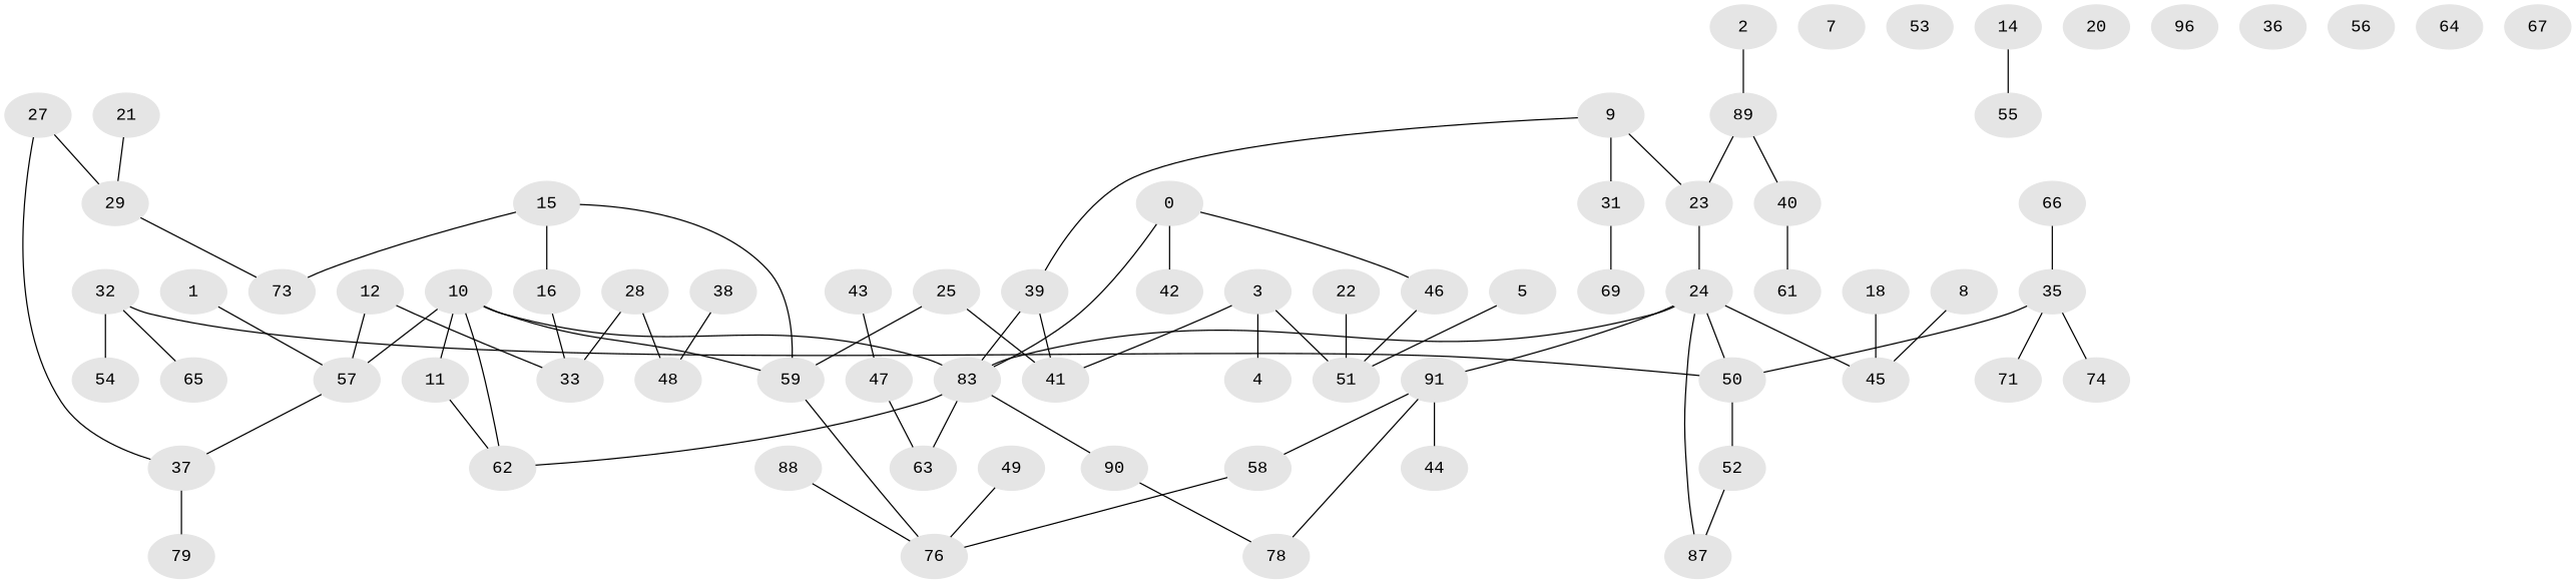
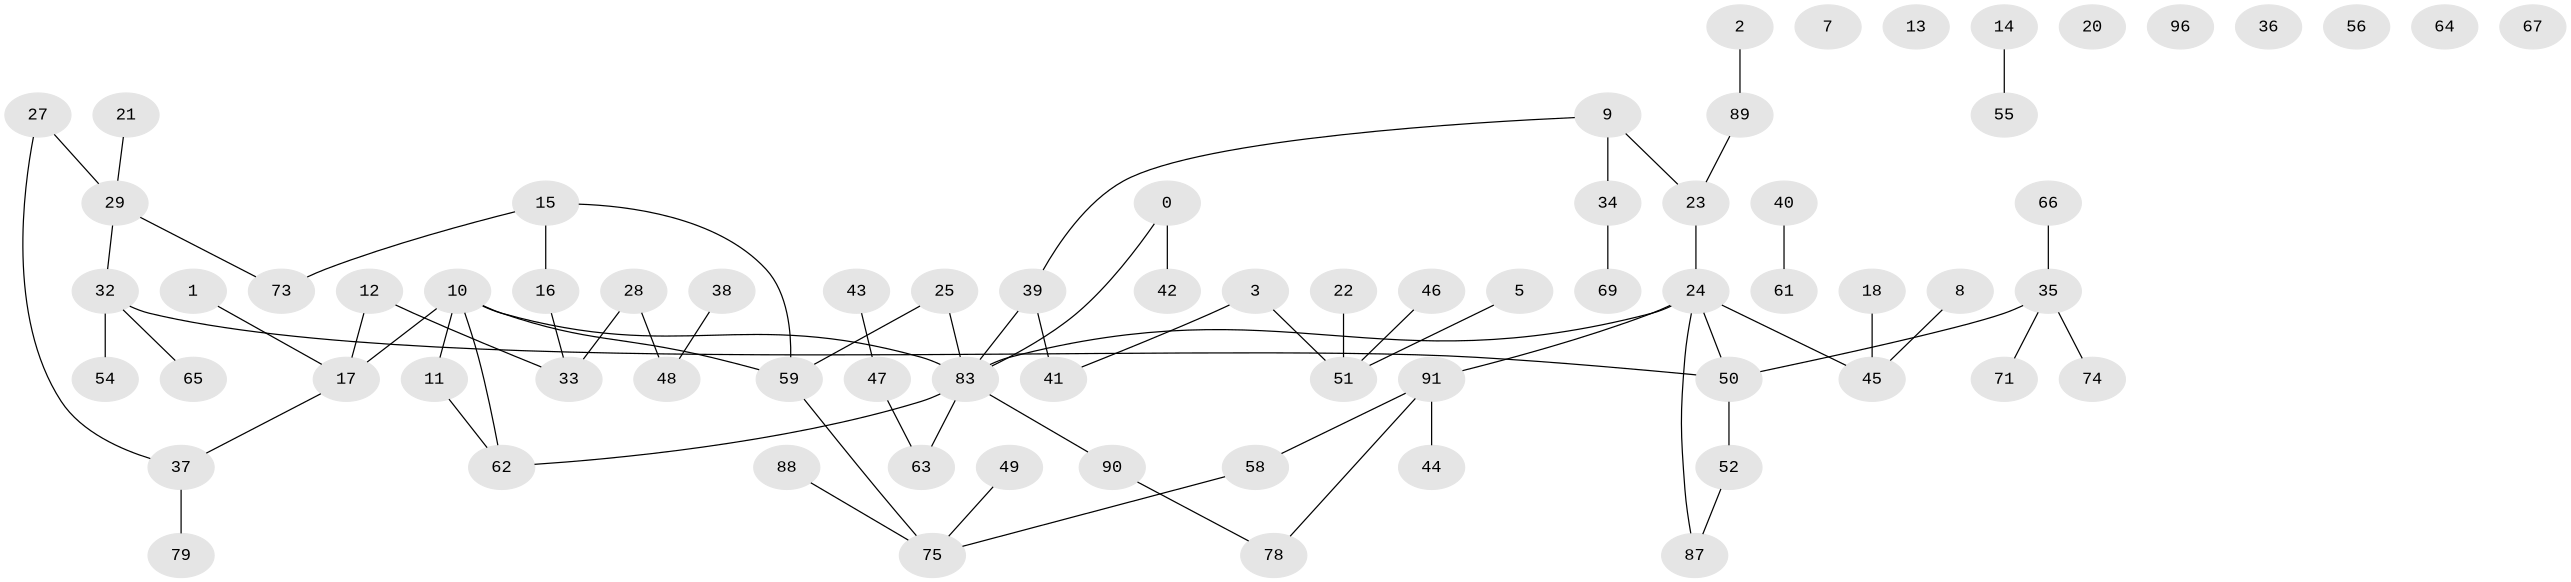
  graph {
    fontname="Liberation Mono"
    node [color=gray90 fontname="Liberation Mono" style=filled]
    edge [fontname="Liberation Mono"]
    1
-   17 [label=57]
+   17
    37
    n4 [label=89]
    2
    23
    40
    3
-   4
    41
    51
    5
    n13 [label=0]
    42
    46
    n16 [label=83]
    62
    63
    n19 [label=90]
    7
    8
    45
    24
    n24 [label=91]
    50
    n26 [label=87]
    9
-   34 [label=31]
+   34
    39
    69
    10
    11
    59
    49
-   75 [label=76]
+   75
    12
    33
-   13 [label=53]
+   13
    14
    55
    15
    16
    73
    n44 [label=79]
    18
    61
    20
    21
    29
    27
    22
    44
    58
    n54 [label=78]
    52
    25
    n57 [label=96]
    32
    28
    48
    54
    65
    35
    71
    74
    36
    38
    43
    47
    56
    64
    66
    67
    n74 [label=88]
    1 -- 17
    17 -- 37
    37 -- n44
    n4 -- 23
-   n4 -- 40
    2 -- n4
    23 -- 24
    40 -- 61
-   3 -- 4
    3 -- 41
    3 -- 51
    5 -- 51
    n13 -- 42
-   n13 -- 46
    n13 -- n16
    46 -- 51
    n16 -- 62
    n16 -- 63
    n16 -- n19
    n19 -- n54
    8 -- 45
    24 -- n16
    24 -- 45
    24 -- n24
    24 -- 50
    24 -- n26
    n24 -- 44
    n24 -- 58
    n24 -- n54
    50 -- 52
    9 -- 23
    9 -- 34
    9 -- 39
    34 -- 69
    39 -- 41
    39 -- n16
    10 -- 17
    10 -- n16
    10 -- 62
    10 -- 11
    10 -- 59
    11 -- 62
    59 -- 75
    49 -- 75
    12 -- 17
    12 -- 33
    14 -- 55
    15 -- 59
    15 -- 16
    15 -- 73
    16 -- 33
    18 -- 45
    21 -- 29
    29 -- 73
+   29 -- 32
    27 -- 37
    27 -- 29
    22 -- 51
    58 -- 75
    52 -- n26
-   25 -- 41
+   25 -- n16
    25 -- 59
    32 -- 50
    32 -- 54
    32 -- 65
    28 -- 33
    28 -- 48
    35 -- 50
    35 -- 71
    35 -- 74
    38 -- 48
    43 -- 47
    47 -- 63
    66 -- 35
    n74 -- 75
  }
